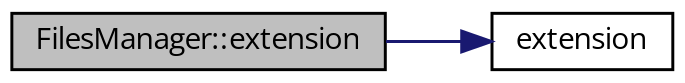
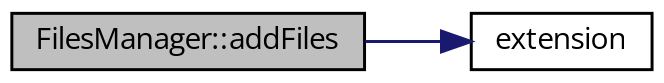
  digraph {
    rankdir=LR
    fontname="Open Sans"
    node [color=black fontname="Open Sans" fontsize=10 shape=record style=filled]
-   n1 [fillcolor=grey75 fontcolor=black height=0.2 label="FilesManager::extension" width=0.4]
+   n1 [fillcolor=grey75 fontcolor=black height=0.2 label="FilesManager::addFiles" width=0.4]
    n2 [fillcolor=white height=0.2 label=extension width=0.4]
    n1 -> n2 [color=midnightblue fontname="Open Sans" fontsize=10 labelfontname=Helvetica labelfontsize=10 style=solid]
  }
